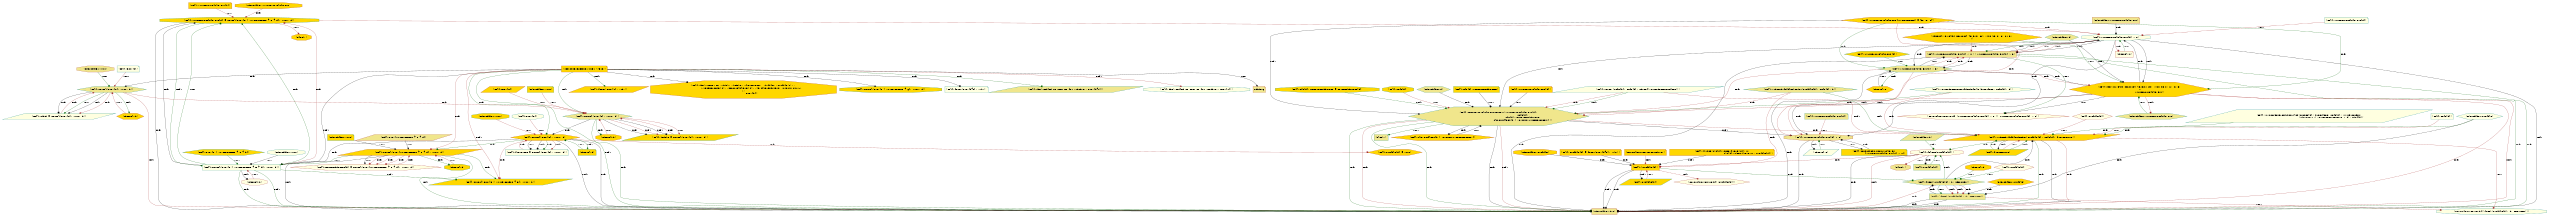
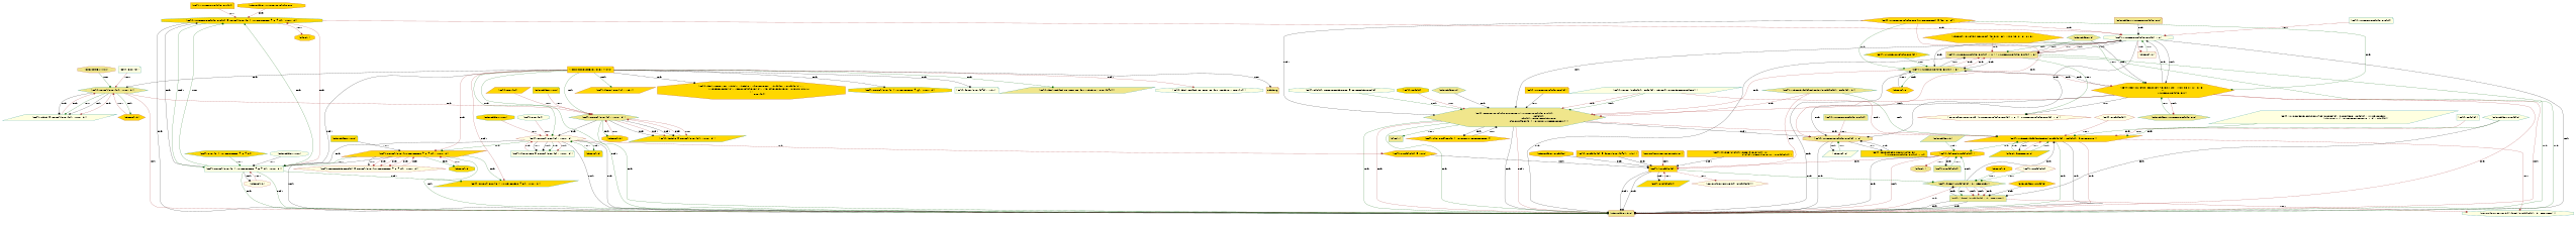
  digraph {
    fontname="DejaVu Sans Mono"
    node [color=teal fillcolor=gold fontname="DejaVu Sans Mono" shape=note style=filled]
    edge [arrowhead=box color=brown fontname="DejaVu Sans Mono"]
    n1 [label="(Call,num_temporal_layers[i] = strtol(argv[2 * NUM_ENCODERS + 5 + i], NULL, 0))" shape=octagon]
    n2 [fillcolor=lightyellow label="(Call,strtol(argv[2 * NUM_ENCODERS + 5 + i], NULL, 0))"]
    n3 [fillcolor=lightyellow label="(Call,num_temporal_layers[i] < 1)" shape=octagon]
    n4 [color=brown fillcolor=khaki label="(Identifier,int)"]
    n5 [color=brown label="(Block,)" shape=octagon]
    n6 [label="(Call,strtol(argv[3 * NUM_ENCODERS + 5], NULL, 0))" shape=parallelogram]
    n7 [color=brown fillcolor=lightyellow label="(Literal,0)" shape=octagon]
    n8 [color=brown fillcolor=khaki label="(Call,num_temporal_layers[i] < 1 || num_temporal_layers[i] > 3)"]
    n9 [fillcolor=khaki label="(Call,num_temporal_layers[i] > 3)" shape=hexagon]
    n10 [color=brown label="(Call,die(\"Invalid temporal layers: %d, Must be 1, 2, or 3. \n\",\n              num_temporal_layers))" shape=hexagon]
    n11 [fillcolor=khaki label="(Call,set_temporal_layer_pattern(num_temporal_layers[i],\n                                   &cfg[i],\n                                   cfg[i].rc_target_bitrate,\n                                   &layer_flags[i * VPX_TS_MAX_PERIODICITY]))" shape=hexagon]
    n12 [color=brown fillcolor=khaki label="(Call,num_temporal_layers[i] - 1)" shape=octagon]
    n13 [color=brown fillcolor=lightyellow label="(Literal,1)"]
-   n14 [color=brown label="(MethodParameterIn,char **argv)"]
-   n15 [color=brown label="(Call,strtol(argv[3], NULL, 0))" shape=hexagon]
+   n14 [color=brown label="(MethodParameterIn,char **pkt)"]
+   n15 [color=brown fillcolor=lightyellow label="(Call,strtol(argv[3], NULL, 0))" shape=hexagon]
    n16 [fillcolor=khaki label="(Call,strtol(argv[2], NULL, 0))" shape=hexagon]
    n17 [fillcolor=khaki label="(Call,strtol(argv[1], NULL, 0))" shape=hexagon]
    n18 [color=brown label="(Call,strtol(argv[NUM_ENCODERS + 5 + i], NULL, 0))" shape=parallelogram]
    n19 [color=brown label="(Call,fopen(argv[4], \"rb\"))" shape=parallelogram]
    n20 [color=brown label="(Call,die(\"Usage: %s <width> <height> <frame_rate>  <infile> <outfile(s)> \"\n            \"<rate_encoder(s)> <temporal_layer(s)> <key_frame_insert> <output psnr?> \n\",\n             argv[0]))" shape=octagon]
    n21 [label="(Call,strtol(argv[3 * NUM_ENCODERS + 6], NULL, 0))" shape=octagon]
    n22 [fillcolor=lightyellow label="(Call,fopen(argv[i+5], \"wb\"))"]
    n23 [fillcolor=khaki label="(Call,die(\"Failed to open %s for writing\", argv[i+4]))" shape=parallelogram]
    n24 [fillcolor=lightyellow label="(Call,die(\"Failed to open %s for reading\", argv[4]))" shape=octagon]
    1000146 [color=brown fillcolor=khaki]
    n26 [label="(Literal,0)"]
    n27 [fillcolor=lightyellow label="(Call,framerate = strtol(argv[3], NULL, 0))"]
    n28 [color=brown label="(Call,outfile[i] = NULL)" shape=hexagon]
    n29 [color=brown label="(Literal,0)" shape=octagon]
    n30 [label="(Call,height = strtol(argv[2], NULL, 0))" shape=parallelogram]
    n31 [color=brown label="(Literal,0)" shape=hexagon]
    n32 [fillcolor=lightyellow label="(Call,width = strtol(argv[1], NULL, 0))" shape=parallelogram]
    n33 [color=brown fillcolor=lightyellow label="(Call,target_bitrate[i] = strtol(argv[NUM_ENCODERS + 5 + i], NULL, 0))" shape=hexagon]
    n34 [label="(Literal,0)" shape=octagon]
    n35 [color=brown label="(Call,!outfile[i])"]
    n36 [color=brown fillcolor=lightyellow label="(ControlStructure,if (num_temporal_layers[i] < 1 || num_temporal_layers[i] > 3))" shape=hexagon]
    n37 [color=brown label="(Literal,3)" shape=hexagon]
    n38 [fillcolor=khaki label="(Identifier,num_temporal_layers)" shape=hexagon]
    n39 [color=brown label="(Call,write_ivf_file_header(outfile[i], &cfg[i], frame_cnt-1))" shape=parallelogram]
    n40 [fillcolor=khaki label="(Block,)"]
    n41 [color=brown label="(Call,&layer_flags[i * VPX_TS_MAX_PERIODICITY])" shape=hexagon]
    n42 [fillcolor=lightyellow label="(Literal,1)" shape=parallelogram]
    n43 [label="(Call,periodicity_to_num_layers\n                [num_temporal_layers[i] - 1])"]
-   n44 [color=brown fillcolor=lightyellow label="(Call,fclose(outfile[i]))" shape=octagon]
+   n44 [color=brown label="(Call,fclose(outfile[i]))" shape=octagon]
    n45 [fillcolor=lightyellow label="(ControlStructure,if(!fseek(outfile[i], 0, SEEK_SET)))" shape=octagon]
-   n46 [label="(Call,frame_cnt-1)" shape=parallelogram]
+   n46 [label="(Block,frame_cnt-1)" shape=parallelogram]
    n47 [fillcolor=khaki label="(Call,outfile[i])"]
    n48 [color=brown fillcolor=khaki label="(Block,)" shape=octagon]
    n49 [fillcolor=khaki label="(Call,fseek(outfile[i], 0, SEEK_SET))" shape=hexagon]
    n50 [label="(Call,outfile[i])" shape=parallelogram]
    n51 [color=brown fillcolor=lightyellow label="(ControlStructure,if(!outfile[i]))" shape=hexagon]
    n52 [fillcolor=khaki label="(Call,!fseek(outfile[i], 0, SEEK_SET))"]
    n53 [color=brown label="(Literal,0)" shape=octagon]
    n54 [color=brown label="(Identifier,outfile)" shape=octagon]
    n55 [label="(Call,&cfg[i])" shape=octagon]
    n56 [color=brown label="(Call,outfile[i] = fopen(argv[i+5], \"wb\"))"]
    n57 [label="(Identifier,NULL)"]
    n58 [color=brown label="(Call,num_temporal_layers[i])"]
    n59 [label="(Identifier,NULL)" shape=octagon]
    n60 [fillcolor=lightyellow label="(Call,argv[1])"]
    n61 [label="(Call,num_temporal_layers[i])" shape=hexagon]
    n62 [fillcolor=lightyellow label="(Call,memcpy(&cfg[i], &cfg[0], sizeof(vpx_codec_enc_cfg_t)))" shape=parallelogram]
    n63 [label="(Call,argv[2 * NUM_ENCODERS + 5 + i])" shape=hexagon]
    n64 [fillcolor=lightyellow label="(Identifier,NULL)" shape=octagon]
    n65 [color=brown label="(ControlStructure,continue;)"]
    n66 [color=brown fillcolor=khaki label="(Identifier,num_temporal_layers)"]
    n67 [color=brown fillcolor=khaki label="(Identifier,NULL)" shape=octagon]
    n68 [color=brown label="(Call,num_temporal_layers[i])"]
    n69 [fillcolor=khaki label="(Call,write_ivf_file_header(outfile[i], &cfg[i], 0))" shape=hexagon]
    n70 [fillcolor=lightyellow label="(Call,&cfg[i])"]
    n71 [color=brown label="(Identifier,outfile)" shape=hexagon]
    n72 [color=brown fillcolor=lightyellow label="(Call,outfile[i])" shape=hexagon]
-   n73 [label="(Call,cfg[i].rc_target_bitrate = target_bitrate[i])" shape=octagon]
+   n73 [fillcolor=lightyellow label="(Call,cfg[i].rc_target_bitrate = target_bitrate[i])" shape=octagon]
    n74 [color=brown label="(Identifier,num_temporal_layers)" shape=octagon]
    n75 [fillcolor=khaki label="(Identifier,i)" shape=hexagon]
    n76 [fillcolor=lightyellow label="(Call,vpx_codec_enc_init_multi(&codec[0], interface, &cfg[0], NUM_ENCODERS,\n                                 (show_psnr ? VPX_CODEC_USE_PSNR : 0), &dsf[0]))" shape=parallelogram]
    n77 [fillcolor=lightyellow label="(Call,argv[3])" shape=octagon]
    n78 [fillcolor=khaki label="(Identifier,i)" shape=parallelogram]
    n79 [fillcolor=lightyellow label="(Identifier,outfile)" shape=hexagon]
-   n80 [fillcolor=lightyellow label="(Call,vpx_codec_enc_config_default(interface, &cfg[i], 0))" shape=hexagon]
    n81 [fillcolor=lightyellow label="(Call,num_temporal_layers[i])"]
    n82 [color=brown fillcolor=lightyellow label="(Call,outfile[i])" shape=hexagon]
    n83 [fillcolor=khaki label="(Identifier,i)" shape=hexagon]
    n84 [label="(Identifier,NULL)"]
    n85 [color=brown label="(Call,num_temporal_layers[NUM_ENCODERS] = {3, 3, 3})" shape=hexagon]
-   n86 [label="(Call,cfg[i].rc_target_bitrate)"]
-   n87 [color=brown fillcolor=khaki label="(Call,argv[NUM_ENCODERS + 5 + i])" shape=parallelogram]
    n88 [color=brown label="(Call,fwrite(pkt[i]->data.frame.buf, 1,\n                                      pkt[i]->data.frame.sz, outfile[i]))"]
    n89 [fillcolor=khaki label="(Call,num_temporal_layers[i])"]
    n90 [color=brown label="(Call,argv[2])" shape=parallelogram]
    n91 [color=brown label="(Literal,\"Invalid temporal layers: %d, Must be 1, 2, or 3. \n\")" shape=hexagon]
    n1 -> n2 [arrowhead=diamond color=darkgreen label="CFG: "]
    n1 -> n3 [arrowhead=diamond label="DDG: "]
    n1 -> n4 [arrowhead=diamond color=black label="DDG: "]
    n1 -> n5 [arrowhead=diamond label="AST: "]
    n2 -> n1 [color=darkgreen label="AST: "]
    n2 -> n1 [arrowhead=diamond color=darkgreen label="DDG: "]
    n2 -> n1 [label="DDG: "]
    n2 -> n1 [arrowhead=diamond color=black label="DDG: "]
    n2 -> n4 [arrowhead=diamond color=darkgreen label="DDG: "]
    n2 -> n4 [color=darkgreen label="DDG: "]
    n2 -> n6 [color=darkgreen label="DDG: "]
    n2 -> n7 [color=black label="CFG: "]
    n3 -> n4 [color=black label="DDG: "]
    n3 -> n8 [label="AST: "]
    n3 -> n8 [label="DDG: "]
    n3 -> n8 [color=black label="DDG: "]
    n3 -> n9 [arrowhead=diamond color=black label="DDG: "]
    n3 -> n10 [arrowhead=diamond color=black label="DDG: "]
    n3 -> n11 [arrowhead=diamond color=black label="DDG: "]
    n3 -> n12 [arrowhead=diamond color=black label="DDG: "]
    n3 -> n13 [label="CFG: "]
    n7 -> n2 [arrowhead=diamond label="AST: "]
    n8 -> n3 [arrowhead=diamond color=black label="CFG: "]
    n8 -> n4 [color=darkgreen label="DDG: "]
    n8 -> n4 [color=darkgreen label="DDG: "]
    n8 -> n4 [color=black label="DDG: "]
    n8 -> n9 [color=black label="CFG: "]
    n8 -> n36 [color=darkgreen label="AST: "]
    n9 -> n4 [color=black label="DDG: "]
    n9 -> n8 [color=black label="AST: "]
    n9 -> n8 [arrowhead=diamond label="DDG: "]
    n9 -> n8 [arrowhead=diamond label="DDG: "]
    n9 -> n10 [label="DDG: "]
    n9 -> n11 [arrowhead=diamond label="DDG: "]
-   n9 -> n12 [arrowhead=diamond label="DDG: "]
    n9 -> n37 [arrowhead=diamond color=darkgreen label="CFG: "]
    n10 -> n3 [arrowhead=diamond color=black label="DDG: "]
    n10 -> n4 [label="DDG: "]
    n10 -> n4 [label="DDG: "]
    n10 -> n9 [arrowhead=diamond color=black label="DDG: "]
    n10 -> n11 [arrowhead=diamond label="DDG: "]
    n10 -> n12 [arrowhead=diamond color=black label="DDG: "]
    n10 -> n36 [color=black label="AST: "]
    n10 -> n38 [label="CFG: "]
    n11 -> n4 [color=black label="DDG: "]
    n11 -> n4 [arrowhead=diamond label="DDG: "]
    n11 -> n4 [color=darkgreen label="DDG: "]
    n11 -> n4 [label="DDG: "]
    n11 -> n4 [arrowhead=diamond color=darkgreen label="DDG: "]
    n11 -> n12 [arrowhead=diamond color=black label="DDG: "]
    n11 -> n39 [label="DDG: "]
    n11 -> n40 [arrowhead=diamond color=darkgreen label="AST: "]
    n11 -> n41 [color=black label="CFG: "]
    n12 -> n4 [arrowhead=diamond color=black label="DDG: "]
    n12 -> n42 [color=black label="CFG: "]
    n12 -> n43 [arrowhead=diamond color=black label="AST: "]
    n13 -> n3 [arrowhead=diamond color=darkgreen label="AST: "]
    n14 -> n2 [arrowhead=diamond color=black label="DDG: "]
    n14 -> n4 [arrowhead=diamond color=darkgreen label="DDG: "]
    n14 -> n6 [arrowhead=diamond label="DDG: "]
    n14 -> n15 [color=darkgreen label="DDG: "]
    n14 -> n16 [arrowhead=diamond color=darkgreen label="DDG: "]
    n14 -> n17 [arrowhead=diamond color=black label="DDG: "]
    n14 -> n18 [label="DDG: "]
    n14 -> n19 [arrowhead=diamond color=darkgreen label="DDG: "]
    n14 -> n20 [color=black label="DDG: "]
    n14 -> n21 [arrowhead=diamond color=black label="DDG: "]
    n14 -> n22 [color=black label="DDG: "]
    n14 -> n23 [color=darkgreen label="DDG: "]
    n14 -> n24 [arrowhead=diamond label="DDG: "]
    n14 -> 1000146 [arrowhead=diamond color=black label="AST: "]
    n15 -> n2 [arrowhead=diamond color=black label="DDG: "]
    n15 -> n4 [arrowhead=diamond color=black label="DDG: "]
    n15 -> n4 [arrowhead=diamond color=black label="DDG: "]
-   n15 -> n6 [label="DDG: "]
    n15 -> n18 [color=darkgreen label="DDG: "]
    n15 -> n26 [arrowhead=diamond color=darkgreen label="CFG: "]
    n15 -> n27 [color=black label="AST: "]
    n15 -> n27 [color=black label="DDG: "]
    n15 -> n27 [color=darkgreen label="DDG: "]
    n15 -> n27 [arrowhead=diamond label="DDG: "]
    n15 -> n28 [label="DDG: "]
    n16 -> n4 [color=darkgreen label="DDG: "]
    n16 -> n15 [arrowhead=diamond color=black label="DDG: "]
    n16 -> n29 [color=darkgreen label="CFG: "]
    n16 -> n30 [arrowhead=diamond label="AST: "]
    n16 -> n30 [arrowhead=diamond color=black label="DDG: "]
    n16 -> n30 [arrowhead=diamond label="DDG: "]
    n16 -> n30 [color=black label="DDG: "]
    n17 -> n4 [label="DDG: "]
    n17 -> n16 [label="DDG: "]
    n17 -> n31 [arrowhead=diamond color=darkgreen label="CFG: "]
    n17 -> n32 [arrowhead=diamond color=darkgreen label="AST: "]
    n17 -> n32 [arrowhead=diamond color=black label="DDG: "]
    n17 -> n32 [arrowhead=diamond label="DDG: "]
    n17 -> n32 [color=black label="DDG: "]
    n18 -> n2 [arrowhead=diamond color=darkgreen label="AST: "]
    n18 -> n4 [color=darkgreen label="DDG: "]
    n18 -> n4 [color=black label="DDG: "]
    n18 -> n6 [arrowhead=diamond color=darkgreen label="DDG: "]
    n18 -> n33 [arrowhead=diamond color=black label="AST: "]
    n18 -> n33 [label="DDG: "]
    n18 -> n33 [arrowhead=diamond label="DDG: "]
    n18 -> n33 [label="DDG: "]
    n18 -> n34 [color=darkgreen label="CFG: "]
    n26 -> n15 [color=darkgreen label="AST: "]
    n27 -> n15 [arrowhead=diamond label="CFG: "]
+   n28 -> n35 [color=black label="DDG: "]
    n29 -> n16 [label="AST: "]
    n30 -> n16 [label="CFG: "]
    n31 -> n17 [label="AST: "]
    n32 -> n17 [arrowhead=diamond label="CFG: "]
    n33 -> n18 [arrowhead=diamond label="CFG: "]
    n34 -> n18 [label="AST: "]
    n35 -> n4 [color=black label="DDG: "]
    n35 -> n4 [color=black label="DDG: "]
    n35 -> n49 [color=darkgreen label="DDG: "]
    n35 -> n50 [color=black label="CFG: "]
-   n35 -> n51 [arrowhead=diamond label="DDG: "]
+   n35 -> n51 [arrowhead=diamond label="AST: "]
    n37 -> n9 [color=black label="AST: "]
    n38 -> n10 [color=darkgreen label="AST: "]
    n39 -> n4 [arrowhead=diamond color=darkgreen label="DDG: "]
    n39 -> n4 [color=black label="DDG: "]
    n39 -> n4 [arrowhead=diamond label="DDG: "]
    n39 -> n44 [color=darkgreen label="DDG: "]
    n39 -> n45 [label="AST: "]
    n39 -> n46 [arrowhead=diamond color=black label="CFG: "]
    n41 -> n11 [color=black label="AST: "]
    n42 -> n12 [color=darkgreen label="AST: "]
    n43 -> n12 [color=black label="CFG: "]
    n44 -> n4 [arrowhead=diamond color=black label="DDG: "]
    n44 -> n4 [arrowhead=diamond label="DDG: "]
    n44 -> n35 [arrowhead=diamond label="DDG: "]
    n44 -> n47 [color=black label="CFG: "]
    n44 -> n48 [label="AST: "]
    n46 -> n39 [arrowhead=diamond label="AST: "]
    n46 -> n39 [arrowhead=diamond color=darkgreen label="DDG: "]
    n46 -> n39 [color=darkgreen label="DDG: "]
    n47 -> n44 [color=darkgreen label="AST: "]
    n49 -> n4 [arrowhead=diamond label="DDG: "]
    n49 -> n39 [color=black label="DDG: "]
    n49 -> n44 [arrowhead=diamond color=darkgreen label="DDG: "]
    n49 -> n52 [arrowhead=diamond color=darkgreen label="AST: "]
    n49 -> n52 [label="DDG: "]
    n49 -> n52 [arrowhead=diamond label="DDG: "]
    n49 -> n52 [label="DDG: "]
    n50 -> n35 [arrowhead=diamond label="AST: "]
    n52 -> n4 [color=black label="DDG: "]
    n52 -> n4 [color=black label="DDG: "]
    n52 -> n45 [label="AST: "]
    n52 -> n49 [color=black label="CFG: "]
    n53 -> n49 [color=darkgreen label="AST: "]
    n54 -> n35 [arrowhead=diamond color=black label="CFG: "]
    n55 -> n11 [arrowhead=diamond label="AST: "]
    n56 -> n35 [arrowhead=diamond color=black label="DDG: "]
    n57 -> n18 [arrowhead=diamond color=black label="AST: "]
    n58 -> n11 [arrowhead=diamond color=black label="AST: "]
    n59 -> n15 [arrowhead=diamond label="AST: "]
    n60 -> n17 [arrowhead=diamond label="AST: "]
    n61 -> n9 [arrowhead=diamond color=darkgreen label="AST: "]
    n62 -> n11 [arrowhead=diamond label="DDG: "]
    n62 -> n11 [arrowhead=diamond color=darkgreen label="DDG: "]
    n62 -> n39 [arrowhead=diamond label="DDG: "]
    n63 -> n2 [arrowhead=diamond color=darkgreen label="AST: "]
    n64 -> n2 [color=black label="AST: "]
    n65 -> n35 [arrowhead=diamond label="CFG: "]
    n66 -> n3 [color=black label="CFG: "]
    n67 -> n17 [color=darkgreen label="AST: "]
    n68 -> n1 [arrowhead=diamond label="AST: "]
    n69 -> n11 [label="DDG: "]
    n69 -> n35 [label="DDG: "]
    n69 -> n39 [color=darkgreen label="DDG: "]
    n70 -> n39 [arrowhead=diamond label="AST: "]
    n71 -> n52 [color=black label="CFG: "]
    n72 -> n39 [arrowhead=diamond label="AST: "]
    n73 -> n11 [color=darkgreen label="DDG: "]
    n74 -> n1 [arrowhead=diamond label="CFG: "]
    n75 -> n8 [color=darkgreen label="CFG: "]
    n75 -> n10 [color=black label="CFG: "]
    n76 -> n39 [color=darkgreen label="DDG: "]
    n77 -> n15 [label="AST: "]
    n78 -> n44 [color=darkgreen label="CFG: "]
    n79 -> n39 [color=darkgreen label="CFG: "]
    n79 -> n52 [color=black label="CFG: "]
-   n80 -> n11 [arrowhead=diamond color=darkgreen label="DDG: "]
-   n80 -> n39 [arrowhead=diamond label="DDG: "]
    n81 -> n3 [label="AST: "]
    n82 -> n49 [color=darkgreen label="AST: "]
    n83 -> n11 [arrowhead=diamond color=black label="CFG: "]
    n84 -> n16 [label="AST: "]
    n85 -> n3 [arrowhead=diamond label="DDG: "]
    n85 -> n9 [arrowhead=diamond color=darkgreen label="DDG: "]
    n85 -> n10 [arrowhead=diamond color=darkgreen label="DDG: "]
    n85 -> n11 [arrowhead=diamond color=black label="DDG: "]
    n85 -> n12 [arrowhead=diamond label="DDG: "]
-   n86 -> n11 [color=black label="AST: "]
-   n87 -> n18 [arrowhead=diamond color=black label="AST: "]
    n88 -> n35 [color=black label="DDG: "]
    n89 -> n12 [arrowhead=diamond label="AST: "]
    n90 -> n16 [label="AST: "]
    n91 -> n8 [label="CFG: "]
    n91 -> n10 [arrowhead=diamond color=darkgreen label="AST: "]
  }
